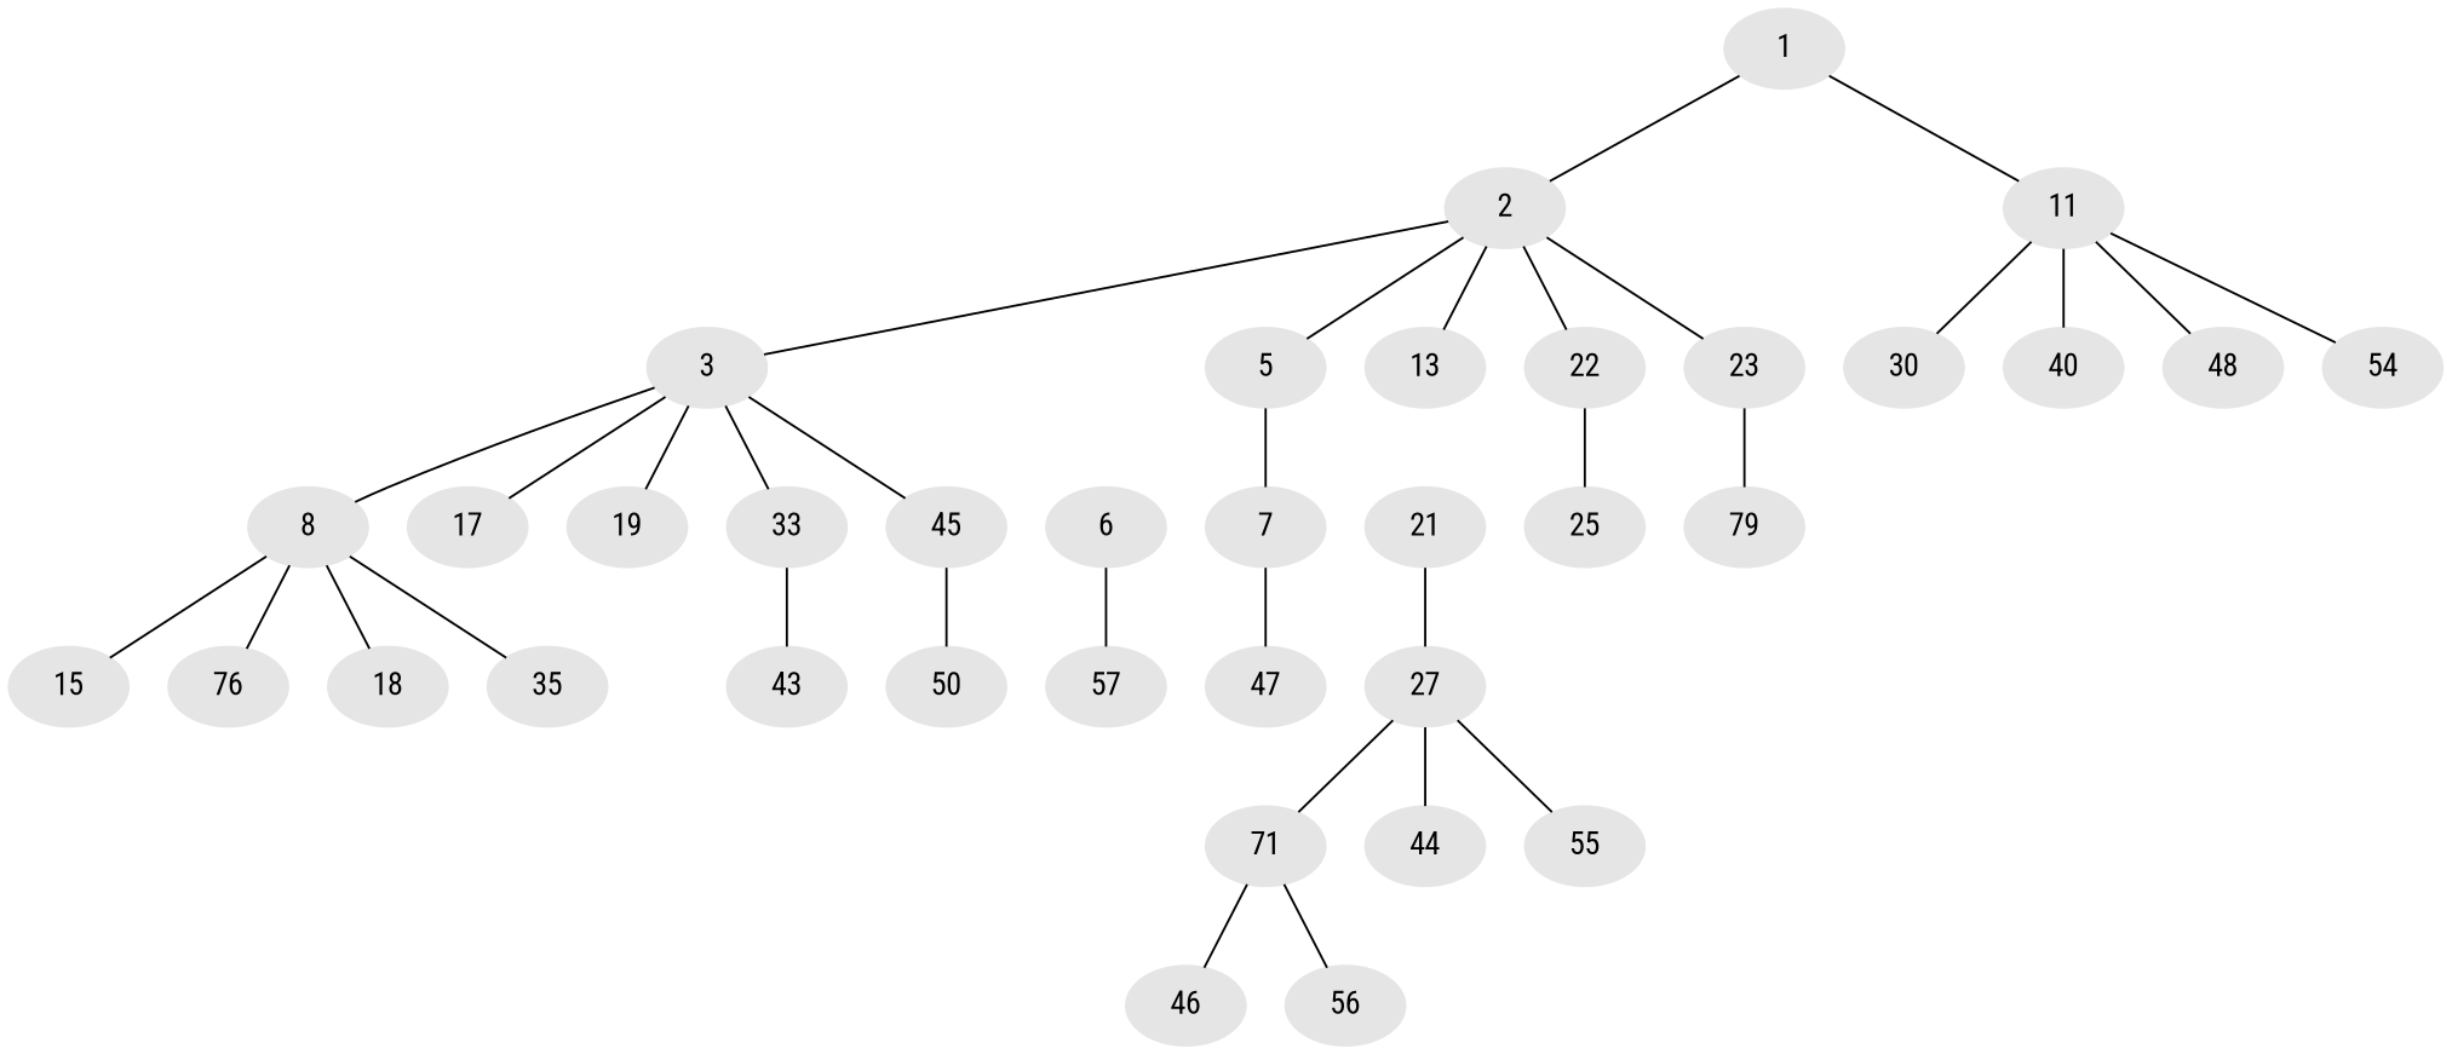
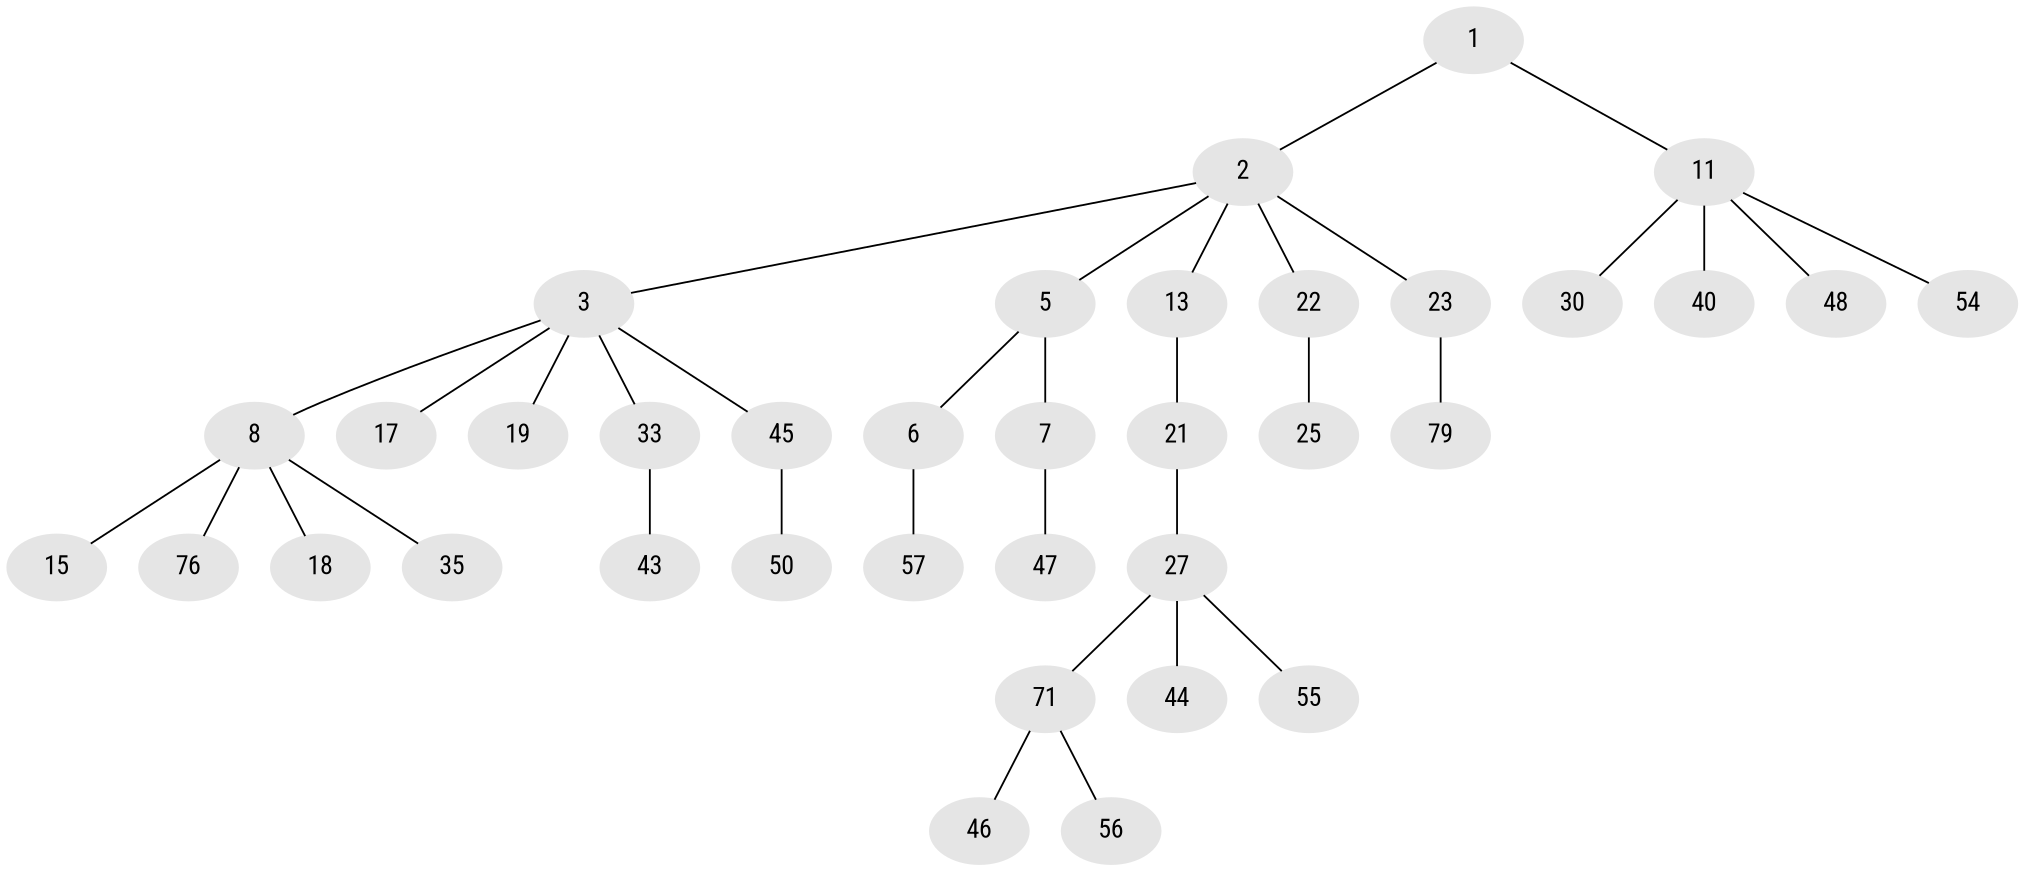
  graph {
    fontname="Roboto Condensed"
    node [color=gray90 fontname="Roboto Condensed" style=filled]
    edge [fontname="Roboto Condensed"]
    2 [super="+4"]
    3 [super="+26"]
    5 [super="+10"]
    13 [super="+42"]
    22 [super="+51"]
    23 [super="+39"]
    1
    11 [super="+24"]
    30
    40
    48 [super="+49"]
    54
    8 [super="+9"]
    17 [super="+32"]
    19 [super="+20"]
    33 [super="+38"]
    45 [super="+53"]
    6 [super="+12"]
    7 [super="+14"]
    21 [super="+37"]
    25
    n22 [label=79]
    15 [super="+28"]
    n24 [label=76 super="+36"]
    18
    35
    43
    50
    57
    47
    27 [super="+41"]
    n32 [label=71 super="+34"]
    44
    55
    46 [super="+52"]
    56
    2 -- 3
    2 -- 5
    2 -- 13
    2 -- 22
    2 -- 23
    3 -- 8
    3 -- 17
    3 -- 19
    3 -- 33
    3 -- 45
+   5 -- 6
    5 -- 7
+   13 -- 21
    22 -- 25
    23 -- n22
    1 -- 2
    1 -- 11
    11 -- 30
    11 -- 40
    11 -- 48
    11 -- 54
    8 -- 15
    8 -- n24
    8 -- 18
    8 -- 35
    33 -- 43
    45 -- 50
    6 -- 57
    7 -- 47
    21 -- 27
    27 -- n32
    27 -- 44
    27 -- 55
    n32 -- 46
    n32 -- 56
  }
